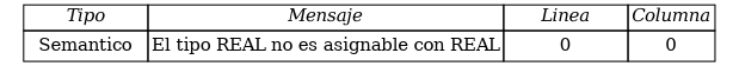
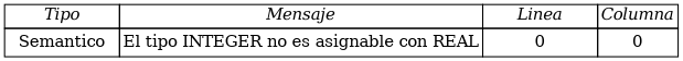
  digraph {
    nodesep=0.5
    rankdir=LR
    ranksep=2
-   n1 [label=< <table border="0" cellborder="1" cellspacing="0"><tr> <td width='100'><i>Tipo</i></td> <td width='100'><i>Mensaje</i></td> <td width='100'><i>Linea</i></td> <td><i width='100'>Columna</i></td> </tr> <tr> <td height='25'>Semantico</td> <td height='25'>El tipo REAL no es asignable con REAL</td> <td height='25'>0</td> <td height='25'>0</td> </tr> </table>> shape=plain]
+   n1 [label=< <table border="0" cellborder="1" cellspacing="0"><tr> <td width='100'><i>Tipo</i></td> <td width='100'><i>Mensaje</i></td> <td width='100'><i>Linea</i></td> <td><i width='100'>Columna</i></td> </tr> <tr> <td height='25'>Semantico</td> <td height='25'>El tipo INTEGER no es asignable con REAL</td> <td height='25'>0</td> <td height='25'>0</td> </tr> </table>> shape=plain]
  }
